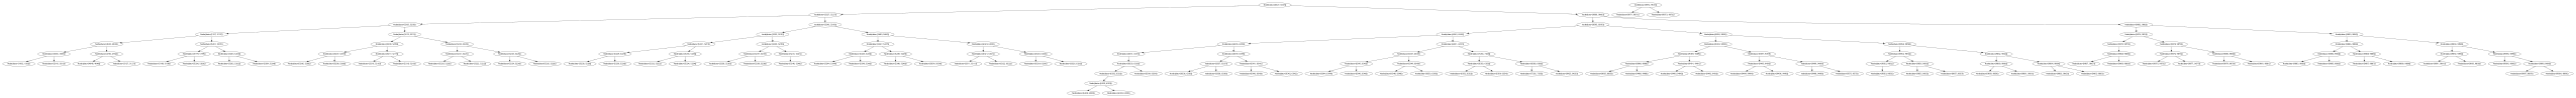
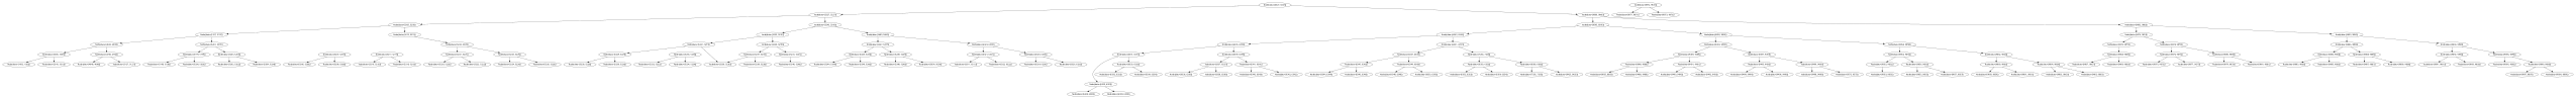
  digraph {
    fontname="Noto Sans"
    node [fontname="Noto Sans"]
    edge [fontname="Noto Sans"]
    n1 [label="Node{data=[6327, 6327]}"]
    n2 [label="Node{data=[5227, 5227]}"]
    n3 [label="Node{data=[9866, 9866]}"]
    n4 [label="Node{data=[5205, 5205]}"]
    n5 [label="Node{data=[5243, 5243]}"]
    n6 [label="Node{data=[8595, 8595]}"]
    n7 [label="Node{data=[9882, 9882]}"]
    n8 [label="Node{data=[5197, 5197]}"]
    n9 [label="Node{data=[5219, 5219]}"]
    n10 [label="Node{data=[5235, 5235]}"]
    n11 [label="Node{data=[5680, 5680]}"]
    n12 [label="Node{data=[4043, 4043]}"]
    n13 [label="Node{data=[5201, 5201]}"]
-   n14 [label="Node{data=[5209, 5209]}"]
    n15 [label="Node{data=[5223, 5223]}"]
    n16 [label="Node{data=[3305, 3305]}"]
    n17 [label="Node{data=[4782, 4782]}"]
    n18 [label="Node{data=[5199, 5199]}"]
    n19 [label="Node{data=[5203, 5203]}"]
    n20 [label="Node{data=[1002, 1002]}"]
    n21 [label="Node{data=[3310, 3310]}"]
    n22 [label="Node{data=[4048, 4048]}"]
    n23 [label="Node{data=[5127, 5127]}"]
    n24 [label="Node{data=[5198, 5198]}"]
    n25 [label="Node{data=[5200, 5200]}"]
    n26 [label="Node{data=[5202, 5202]}"]
    n27 [label="Node{data=[5204, 5204]}"]
    n28 [label="Node{data=[5207, 5207]}"]
    n29 [label="Node{data=[5217, 5217]}"]
    n30 [label="Node{data=[5221, 5221]}"]
    n31 [label="Node{data=[5225, 5225]}"]
    n32 [label="Node{data=[5206, 5206]}"]
    n33 [label="Node{data=[5208, 5208]}"]
    n34 [label="Node{data=[5210, 5210]}"]
    n35 [label="Node{data=[5218, 5218]}"]
    n36 [label="Node{data=[5220, 5220]}"]
    n37 [label="Node{data=[5222, 5222]}"]
    n38 [label="Node{data=[5224, 5224]}"]
    n39 [label="Node{data=[5226, 5226]}"]
    n40 [label="Node{data=[5231, 5231]}"]
    n41 [label="Node{data=[5239, 5239]}"]
    n42 [label="Node{data=[5247, 5247]}"]
    n43 [label="Node{data=[6323, 6323]}"]
    n44 [label="Node{data=[5229, 5229]}"]
    n45 [label="Node{data=[5233, 5233]}"]
    n46 [label="Node{data=[5237, 5237]}"]
    n47 [label="Node{data=[5241, 5241]}"]
    n48 [label="Node{data=[5228, 5228]}"]
    n49 [label="Node{data=[5230, 5230]}"]
    n50 [label="Node{data=[5232, 5232]}"]
    n51 [label="Node{data=[5234, 5234]}"]
    n52 [label="Node{data=[5236, 5236]}"]
    n53 [label="Node{data=[5238, 5238]}"]
    n54 [label="Node{data=[5240, 5240]}"]
    n55 [label="Node{data=[5245, 5245]}"]
    n56 [label="Node{data=[5249, 5249]}"]
    n57 [label="Node{data=[6321, 6321]}"]
    n58 [label="Node{data=[6325, 6325]}"]
    n59 [label="Node{data=[5244, 5244]}"]
    n60 [label="Node{data=[5246, 5246]}"]
    n61 [label="Node{data=[5248, 5248]}"]
    n62 [label="Node{data=[5654, 5654]}"]
    n63 [label="Node{data=[6311, 6311]}"]
    n64 [label="Node{data=[6322, 6322]}"]
    n65 [label="Node{data=[6324, 6324]}"]
    n66 [label="Node{data=[6326, 6326]}"]
    n67 [label="Node{data=[6343, 6343]}"]
    n68 [label="Node{data=[9850, 9850]}"]
    n69 [label="Node{data=[9874, 9874]}"]
    n70 [label="Node{data=[9890, 9890]}"]
    n71 [label="Node{data=[6335, 6335]}"]
    n72 [label="Node{data=[6351, 6351]}"]
    n73 [label="Node{data=[9493, 9493]}"]
    n74 [label="Node{data=[9858, 9858]}"]
    n75 [label="Node{data=[6331, 6331]}"]
    n76 [label="Node{data=[6339, 6339]}"]
    n77 [label="Node{data=[6347, 6347]}"]
    n78 [label="Node{data=[7263, 7263]}"]
    n79 [label="Node{data=[6329, 6329]}"]
    n80 [label="Node{data=[6333, 6333]}"]
    n81 [label="Node{data=[6337, 6337]}"]
    n82 [label="Node{data=[6341, 6341]}"]
    n83 [label="Node{data=[6328, 6328]}"]
    n84 [label="Node{data=[6330, 6330]}"]
    n85 [label="Node{data=[6332, 6332]}"]
    n86 [label="Node{data=[6334, 6334]}"]
    n87 [label="Node{data=[6336, 6336]}"]
    n88 [label="Node{data=[6338, 6338]}"]
    n89 [label="Node{data=[6340, 6340]}"]
    n90 [label="Node{data=[6342, 6342]}"]
    n91 [label="Node{data=[6345, 6345]}"]
    n92 [label="Node{data=[6349, 6349]}"]
    n93 [label="Node{data=[6353, 6353]}"]
    n94 [label="Node{data=[8383, 8383]}"]
    n95 [label="Node{data=[6344, 6344]}"]
    n96 [label="Node{data=[6346, 6346]}"]
    n97 [label="Node{data=[6348, 6348]}"]
    n98 [label="Node{data=[6350, 6350]}"]
    n99 [label="Node{data=[6352, 6352]}"]
    n100 [label="Node{data=[6354, 6354]}"]
    n101 [label="Node{data=[7335, 7335]}"]
    n102 [label="Node{data=[8425, 8425]}"]
    n103 [label="Node{data=[9489, 9489]}"]
    n104 [label="Node{data=[9497, 9497]}"]
    n105 [label="Node{data=[9854, 9854]}"]
    n106 [label="Node{data=[9862, 9862]}"]
    n107 [label="Node{data=[8988, 8988]}"]
    n108 [label="Node{data=[9491, 9491]}"]
    n109 [label="Node{data=[9495, 9495]}"]
    n110 [label="Node{data=[9499, 9499]}"]
    n111 [label="Node{data=[8665, 8665]}"]
    n112 [label="Node{data=[9488, 9488]}"]
    n113 [label="Node{data=[9490, 9490]}"]
    n114 [label="Node{data=[9492, 9492]}"]
    n115 [label="Node{data=[9494, 9494]}"]
    n116 [label="Node{data=[9496, 9496]}"]
    n117 [label="Node{data=[9498, 9498]}"]
    n118 [label="Node{data=[9575, 9575]}"]
    n119 [label="Node{data=[9852, 9852]}"]
    n120 [label="Node{data=[9856, 9856]}"]
    n121 [label="Node{data=[9860, 9860]}"]
    n122 [label="Node{data=[9864, 9864]}"]
    n123 [label="Node{data=[9853, 9853]}"]
    n124 [label="Node{data=[9855, 9855]}"]
    n125 [label="Node{data=[9857, 9857]}"]
    n126 [label="Node{data=[9859, 9859]}"]
    n127 [label="Node{data=[9861, 9861]}"]
    n128 [label="Node{data=[9863, 9863]}"]
    n129 [label="Node{data=[9865, 9865]}"]
    n130 [label="Node{data=[9870, 9870]}"]
    n131 [label="Node{data=[9878, 9878]}"]
    n132 [label="Node{data=[9886, 9886]}"]
    n133 [label="Node{data=[9894, 9894]}"]
    n134 [label="Node{data=[9868, 9868]}"]
    n135 [label="Node{data=[9876, 9876]}"]
    n136 [label="Node{data=[9880, 9880]}"]
    n137 [label="Node{data=[9867, 9867]}"]
    n138 [label="Node{data=[9869, 9869]}"]
    n139 [label="Node{data=[9872, 9872]}"]
    n140 [label="Node{data=[9871, 9871]}"]
    n141 [label="Node{data=[9873, 9873]}"]
    n142 [label="Node{data=[9875, 9875]}"]
    n143 [label="Node{data=[9877, 9877]}"]
    n144 [label="Node{data=[9879, 9879]}"]
    n145 [label="Node{data=[9881, 9881]}"]
    n146 [label="Node{data=[9884, 9884]}"]
    n147 [label="Node{data=[9888, 9888]}"]
    n148 [label="Node{data=[9892, 9892]}"]
    n149 [label="Node{data=[9896, 9896]}"]
    n150 [label="Node{data=[9883, 9883]}"]
    n151 [label="Node{data=[9885, 9885]}"]
    n152 [label="Node{data=[9887, 9887]}"]
    n153 [label="Node{data=[9889, 9889]}"]
    n154 [label="Node{data=[9891, 9891]}"]
    n155 [label="Node{data=[9893, 9893]}"]
    n156 [label="Node{data=[9895, 9895]}"]
    n157 [label="Node{data=[9898, 9898]}"]
    n158 [label="Node{data=[9897, 9897]}"]
    n159 [label="Node{data=[9899, 9899]}"]
    n1 -> n2
    n1 -> n3
    n2 -> n4
    n2 -> n5
    n3 -> n6
    n3 -> n7
    n4 -> n8
    n4 -> n9
    n5 -> n10
    n5 -> n11
    n6 -> n67
    n6 -> n68
    n7 -> n69
    n7 -> n70
    n8 -> n12
    n8 -> n13
-   n9 -> n14
    n9 -> n15
    n10 -> n40
    n10 -> n41
    n11 -> n42
    n11 -> n43
    n12 -> n16
    n12 -> n17
    n13 -> n18
    n13 -> n19
-   n14 -> n28
-   n14 -> n29
    n15 -> n30
    n15 -> n31
    n16 -> n20
    n16 -> n21
    n17 -> n22
    n17 -> n23
    n18 -> n24
    n18 -> n25
    n19 -> n26
    n19 -> n27
    n28 -> n32
    n28 -> n33
    n29 -> n34
    n29 -> n35
    n30 -> n36
    n30 -> n37
    n31 -> n38
    n31 -> n39
    n40 -> n44
-   n40 -> n45
+   n40 -> n52
    n41 -> n46
    n41 -> n47
    n42 -> n55
    n42 -> n56
    n43 -> n57
    n43 -> n58
    n44 -> n48
    n44 -> n49
    n45 -> n50
    n45 -> n51
    n46 -> n52
    n46 -> n53
    n47 -> n54
    n55 -> n59
    n55 -> n60
    n56 -> n61
    n56 -> n62
    n57 -> n63
    n57 -> n64
    n58 -> n65
    n58 -> n66
    n67 -> n71
    n67 -> n72
    n68 -> n73
    n68 -> n74
    n69 -> n130
    n69 -> n131
    n70 -> n132
    n70 -> n133
    n71 -> n75
    n71 -> n76
    n72 -> n77
    n72 -> n78
    n73 -> n103
    n73 -> n104
    n74 -> n105
    n74 -> n106
-   n85 -> n79
+   n75 -> n79
    n75 -> n80
    n76 -> n81
    n76 -> n82
    n77 -> n91
    n77 -> n92
    n78 -> n93
    n78 -> n94
    n79 -> n83
    n79 -> n84
    n80 -> n85
    n80 -> n86
    n81 -> n87
    n81 -> n88
    n82 -> n89
    n82 -> n90
    n91 -> n95
    n91 -> n96
    n92 -> n97
    n92 -> n98
    n93 -> n99
    n93 -> n100
    n94 -> n101
    n94 -> n102
    n103 -> n107
    n103 -> n108
    n104 -> n109
    n104 -> n110
    n105 -> n119
    n105 -> n120
    n106 -> n121
    n106 -> n122
    n107 -> n111
    n107 -> n112
    n108 -> n113
    n108 -> n114
    n109 -> n115
    n109 -> n116
    n110 -> n117
    n110 -> n118
    n119 -> n123
    n120 -> n124
    n120 -> n125
    n121 -> n126
    n121 -> n127
    n122 -> n128
    n122 -> n129
    n130 -> n134
    n131 -> n135
    n131 -> n136
    n132 -> n146
    n132 -> n147
    n133 -> n148
    n133 -> n149
    n134 -> n137
    n134 -> n138
    n135 -> n142
    n135 -> n143
    n136 -> n144
    n136 -> n145
    n139 -> n140
    n139 -> n141
    n146 -> n150
    n146 -> n151
    n147 -> n152
    n147 -> n153
    n148 -> n154
    n148 -> n155
    n149 -> n156
    n149 -> n157
    n157 -> n158
    n157 -> n159
  }
